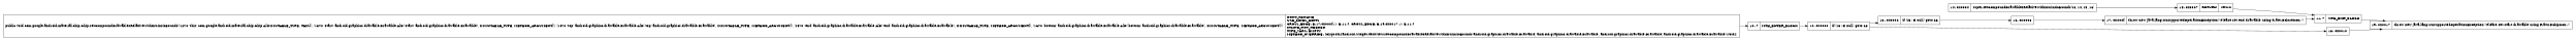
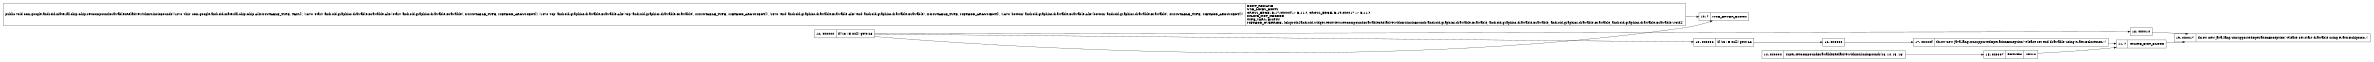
  digraph {
    rankdir=LR
    node [shape=record]
    n1 [label="{10\:\ ?|MTH_ENTER_BLOCK\l}"]
    n2 [label="{12\:\ 0x0000|if (r3 != null) goto L8\l}"]
    n3 [label="{13\:\ 0x0002|if (r5 != null) goto L6\l}"]
    n4 [label="{18\:\ 0x0010}"]
    n5 [label="{16\:\ 0x0008}"]
    n6 [label="{19\:\ 0x0017|throw new java.lang.UnsupportedOperationException(\"Please set start drawable using R.attr#chipIcon.\")\l}"]
    n7 [label="{14\:\ 0x0004|super.setCompoundDrawablesRelativeWithIntrinsicBounds(r3, r4, r5, r6)\l}"]
    n8 [label="{15\:\ 0x0007|RETURN\l|return\l}"]
    n9 [label="{17\:\ 0x000f|throw new java.lang.UnsupportedOperationException(\"Please set end drawable using R.attr#closeIcon.\")\l}"]
-   n10 [label="{11\:\ ?|MTH_EXIT_BLOCK\l}"]
+   n10 [label="{11\:\ ?|INLINE_EXIT_BLOCK\l}"]
    n11 [label="{public void com.google.android.material.chip.Chip.setCompoundDrawablesRelativeWithIntrinsicBounds((r2v0 'this' com.google.android.material.chip.Chip A[IMMUTABLE_TYPE, THIS]), (r3v0 'start' android.graphics.drawable.Drawable A[D('start' android.graphics.drawable.Drawable), IMMUTABLE_TYPE, METHOD_ARGUMENT]), (r4v0 'top' android.graphics.drawable.Drawable A[D('top' android.graphics.drawable.Drawable), IMMUTABLE_TYPE, METHOD_ARGUMENT]), (r5v0 'end' android.graphics.drawable.Drawable A[D('end' android.graphics.drawable.Drawable), IMMUTABLE_TYPE, METHOD_ARGUMENT]), (r6v0 'bottom' android.graphics.drawable.Drawable A[D('bottom' android.graphics.drawable.Drawable), IMMUTABLE_TYPE, METHOD_ARGUMENT]))  | DONT_RENAME\lUSE_LINES_HINTS\lCROSS_EDGE: B:17:0x000f \-\> B:11:?, CROSS_EDGE: B:19:0x0017 \-\> B:11:?\lINLINE_NOT_NEEDED\lTYPE_VARS: EMPTY\lMETHOD_OVERRIDE: [ClspMth\{android.widget.TextView.setCompoundDrawablesRelativeWithIntrinsicBounds(android.graphics.drawable.Drawable, android.graphics.drawable.Drawable, android.graphics.drawable.Drawable, android.graphics.drawable.Drawable):void\}]\l}"]
-   n1 -> n2
+   n2 -> n1
    n2 -> n3 [style=solid]
    n2 -> n4
    n3 -> n5
    n4 -> n6
    n5 -> n9
    n7 -> n8
    n8 -> n10
    n9 -> n10
    n10 -> n6
    n11 -> n1
  }
